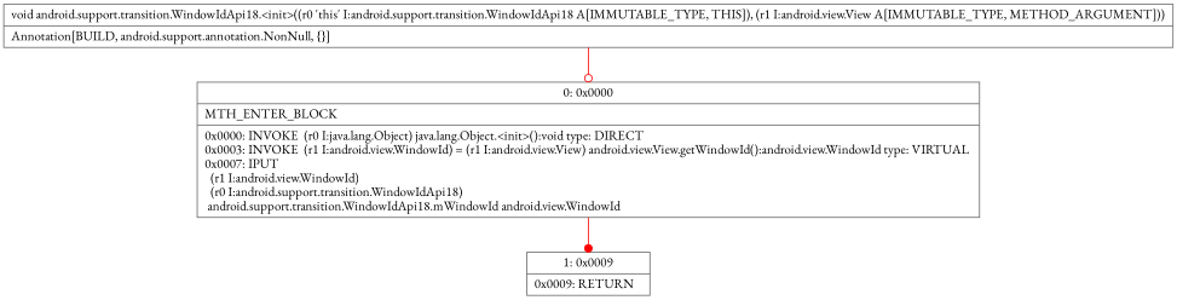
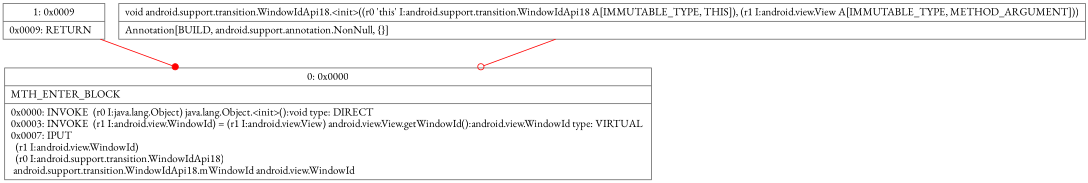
  digraph {
    fontname="EB Garamond"
    node [shape=record color=gray40 fontname="EB Garamond"]
    edge [color=red fontname="EB Garamond"]
    n1 [label="{0\:\ 0x0000|MTH_ENTER_BLOCK\l|0x0000: INVOKE  (r0 I:java.lang.Object) java.lang.Object.\<init\>():void type: DIRECT \l0x0003: INVOKE  (r1 I:android.view.WindowId) = (r1 I:android.view.View) android.view.View.getWindowId():android.view.WindowId type: VIRTUAL \l0x0007: IPUT  \l  (r1 I:android.view.WindowId)\l  (r0 I:android.support.transition.WindowIdApi18)\l android.support.transition.WindowIdApi18.mWindowId android.view.WindowId \l}"]
    n2 [label="{1\:\ 0x0009|0x0009: RETURN   \l}"]
    n3 [label="{void android.support.transition.WindowIdApi18.\<init\>((r0 'this' I:android.support.transition.WindowIdApi18 A[IMMUTABLE_TYPE, THIS]), (r1 I:android.view.View A[IMMUTABLE_TYPE, METHOD_ARGUMENT]))  | Annotation[BUILD, android.support.annotation.NonNull, \{\}]\l}"]
-   n1 -> n2 [arrowhead=dot]
+   n2 -> n1 [arrowhead=dot]
    n3 -> n1 [arrowhead=odot]
  }
